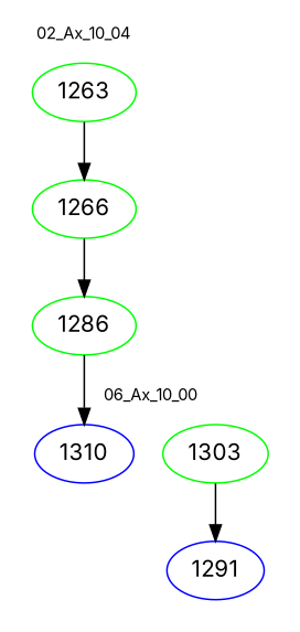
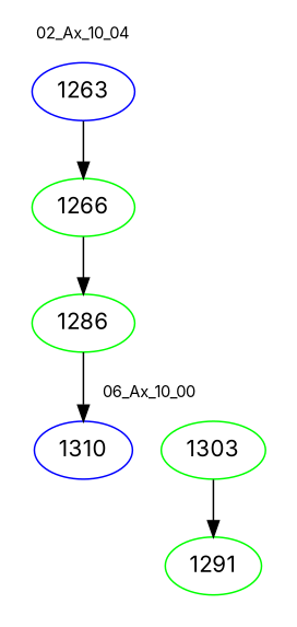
  digraph {
    fontname=Inter
    node [color=green fontname=Inter]
    edge [color=black fontname=Inter]
    n1 [label=1266]
-   n2 [label=1263]
+   n2 [color=blue label=1263]
    n3 [label=1286]
    n4 [label=1303]
-   n5 [color=blue label=1291]
+   n5 [label=1291]
    n6 [color=blue label=1310]
    subgraph cluster_1 {
      color=white
      fontsize=10
      label="02_Ax_10_04"
      n1
      n2
      n3
    }
    subgraph cluster_2 {
      color=white
      fontsize=10
      label="06_Ax_10_00"
      n4
      n5
      n6
    }
    n1 -> n3
    n2 -> n1
    n3 -> n6
    n4 -> n5
  }
